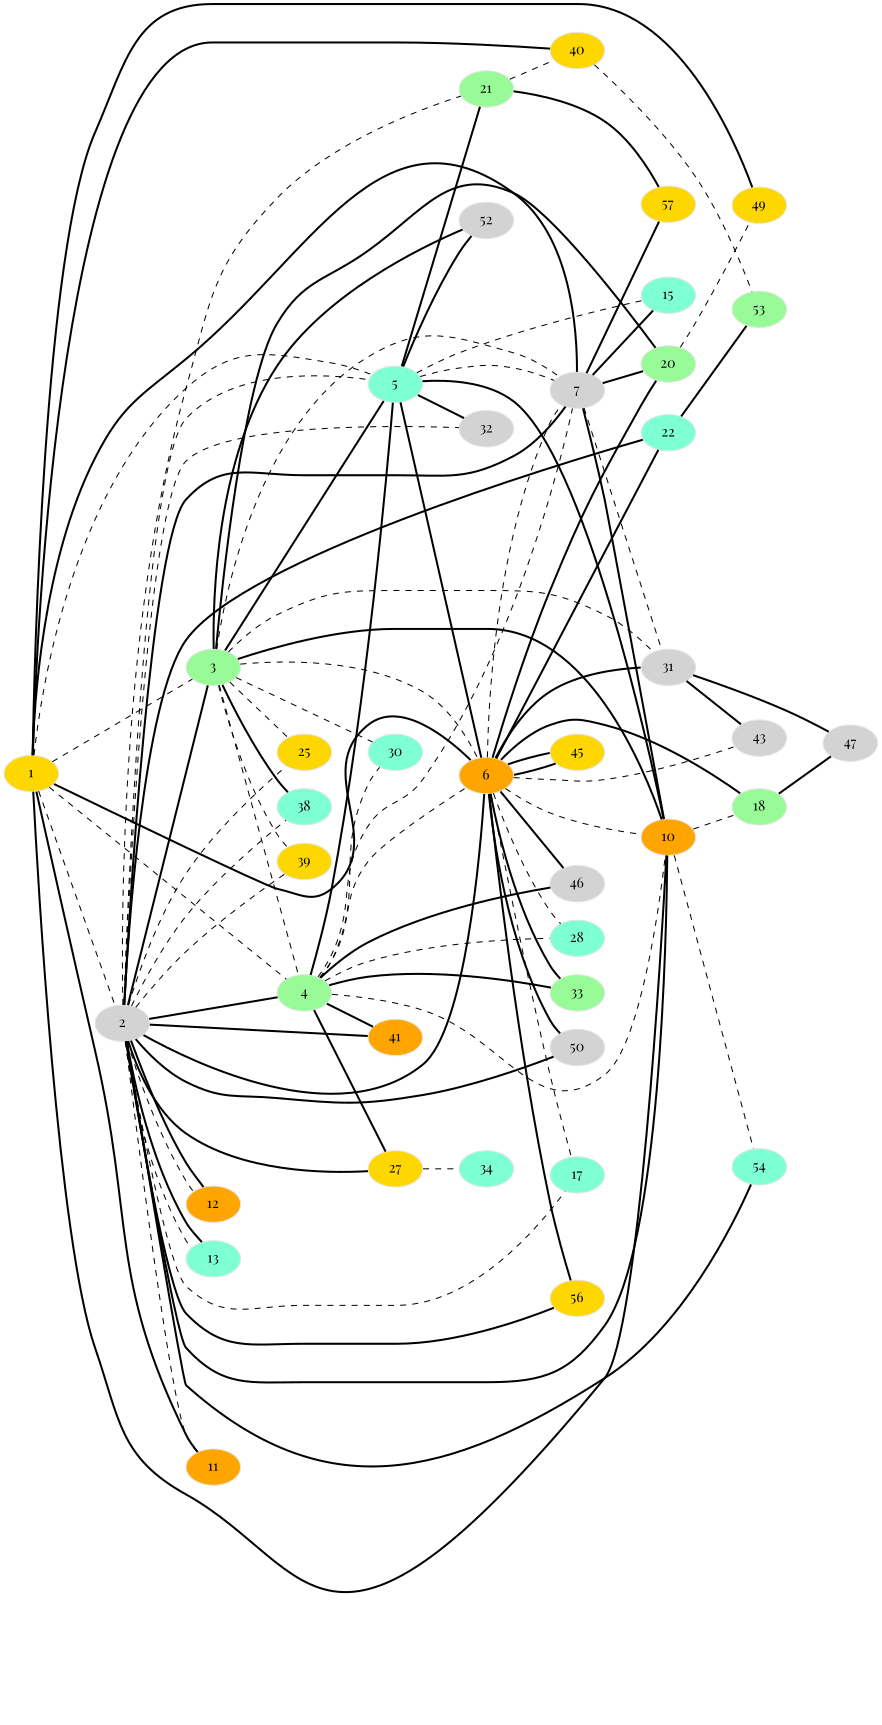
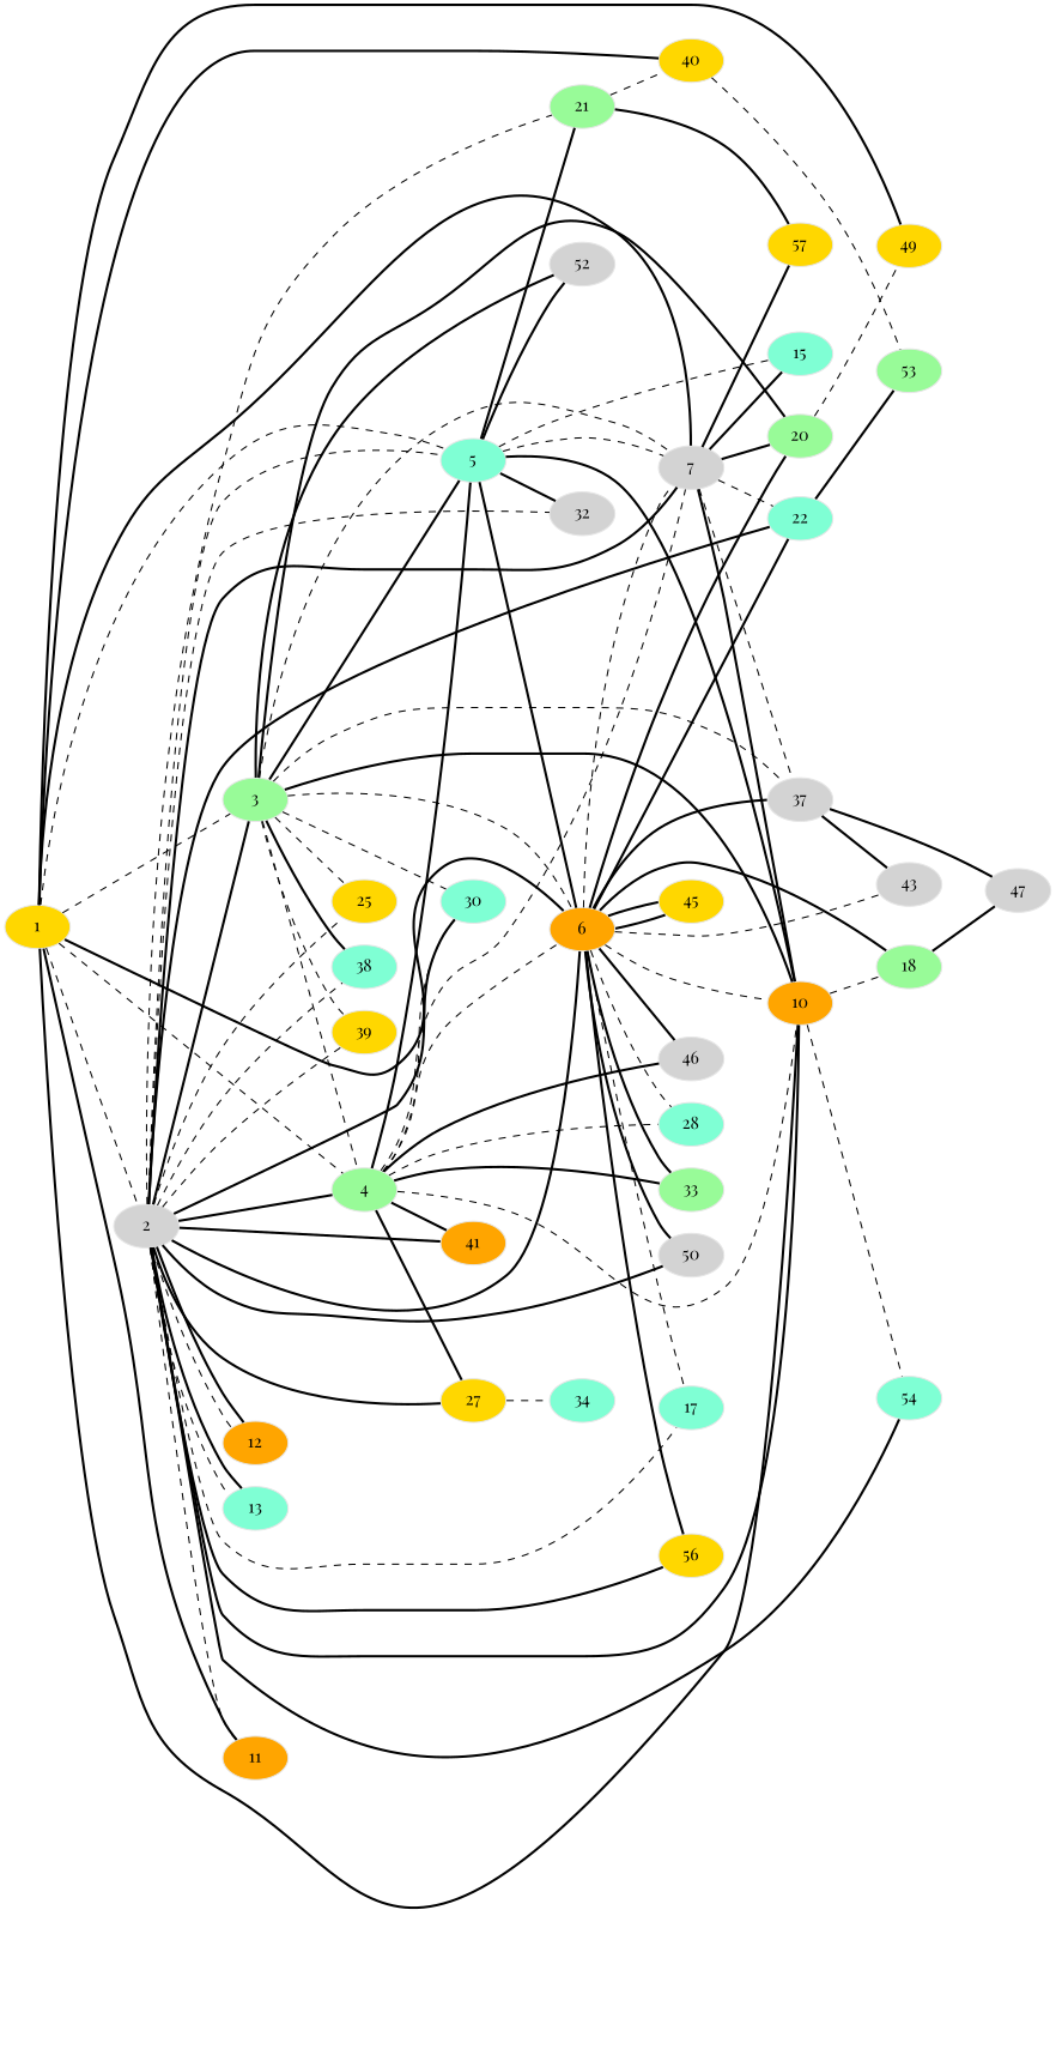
  graph {
    fontname="Playfair Display"
    rankdir=LR
    node [color=gray90 fillcolor=aquamarine fontname="Playfair Display" style=filled]
    edge [fontname="Playfair Display" style=bold]
    1 [fillcolor=gold super="+31"]
    2 [fillcolor=lightgrey super="+8"]
    3 [fillcolor=palegreen super="+14"]
    4 [fillcolor=palegreen super="+48"]
    5 [super="+19"]
    6 [fillcolor=orange super="+9"]
    7 [fillcolor=lightgrey super="+35"]
    10 [fillcolor=orange super="+16"]
    11 [fillcolor=orange]
    40 [fillcolor=gold]
    49 [fillcolor=gold]
    12 [fillcolor=orange]
    13
    17
    21 [fillcolor=palegreen super="+23"]
    22 [super="+24"]
    25 [fillcolor=gold]
    27 [fillcolor=gold super="+34"]
    30 [super="+51"]
    32 [fillcolor=lightgrey]
    38
    39 [fillcolor=gold]
    41 [fillcolor=orange]
    50 [fillcolor=lightgrey]
    54
    56 [fillcolor=gold]
    20 [fillcolor=palegreen super="+42"]
-   37 [fillcolor=lightgrey super="+55" label=31]
+   37 [fillcolor=lightgrey super="+55"]
    52 [fillcolor=lightgrey]
    28 [super="+29"]
    33 [fillcolor=palegreen]
    46 [fillcolor=lightgrey]
    15
    18 [fillcolor=palegreen super="+44"]
    43 [fillcolor=lightgrey]
    45 [fillcolor=gold]
    57 [fillcolor=gold]
    53 [fillcolor=palegreen]
    n39 [label=34]
    47 [fillcolor=lightgrey]
    1 -- 2 [style=dashed weight=2]
    1 -- 3 [style=dashed]
    1 -- 4 [style=dashed]
    1 -- 5 [style=dashed]
    1 -- 6 [weight=2]
    1 -- 7
    1 -- 10
    1 -- 11
    1 -- 40
    1 -- 49
    2 -- 3 [weight=3]
    2 -- 4 [weight=2]
    2 -- 5 [style=dashed weight=2]
    2 -- 6 [weight=4]
    2 -- 7 [weight=2]
    2 -- 10 [weight=2]
    2 -- 11 [style=dashed]
    2 -- 12 [style=dashed]
    2 -- 12
    2 -- 13 [style=dashed]
    2 -- 13
    2 -- 17 [style=dashed]
    2 -- 21 [style=dashed]
    2 -- 22
    2 -- 25 [style=dashed]
    2 -- 27 [weight=2]
+   2 -- 30
    2 -- 32 [style=dashed]
    2 -- 38 [style=dashed]
    2 -- 39 [style=dashed]
    2 -- 41
    2 -- 50
    2 -- 54
    2 -- 56
    3 -- 4 [style=dashed]
    3 -- 5 [weight=2]
    3 -- 6 [style=dashed weight=2]
    3 -- 7 [style=dashed]
    3 -- 10 [weight=2]
    3 -- 25 [style=dashed]
    3 -- 30 [style=dashed]
    3 -- 38
    3 -- 39 [style=dashed]
    3 -- 20
    3 -- 37 [style=dashed]
    3 -- 52
    4 -- 5
    4 -- 6 [style=dashed weight=2]
    4 -- 7 [style=dashed]
    4 -- 10 [style=dashed weight=2]
    4 -- 27
    4 -- 30 [style=dashed]
    4 -- 41
    4 -- 28 [style=dashed]
    4 -- 33
    4 -- 46
    5 -- 6 [weight=2]
    5 -- 7 [style=dashed]
    5 -- 10
    5 -- 21 [weight=2]
    5 -- 32
    5 -- 52
    5 -- 15 [style=dashed]
    6 -- 7 [style=dashed weight=3]
    6 -- 10 [style=dashed weight=2]
    6 -- 17 [style=dashed]
    6 -- 22
    6 -- 50
    6 -- 56
    6 -- 20
    6 -- 37
    6 -- 28 [style=dashed]
    6 -- 33
    6 -- 46
    6 -- 18
    6 -- 43 [style=dashed]
    6 -- 45
    6 -- 45
    7 -- 10
+   7 -- 22 [style=dashed]
    7 -- 20
    7 -- 37 [style=dashed]
    7 -- 15
    7 -- 57
    10 -- 54 [style=dashed]
    10 -- 18 [style=dashed weight=2]
    40 -- 53 [style=dashed]
    21 -- 40 [style=dashed]
    21 -- 57
    22 -- 53
    27 -- n39 [style=dashed]
    20 -- 49 [style=dashed]
    37 -- 43
    37 -- 47
    18 -- 47
  }
